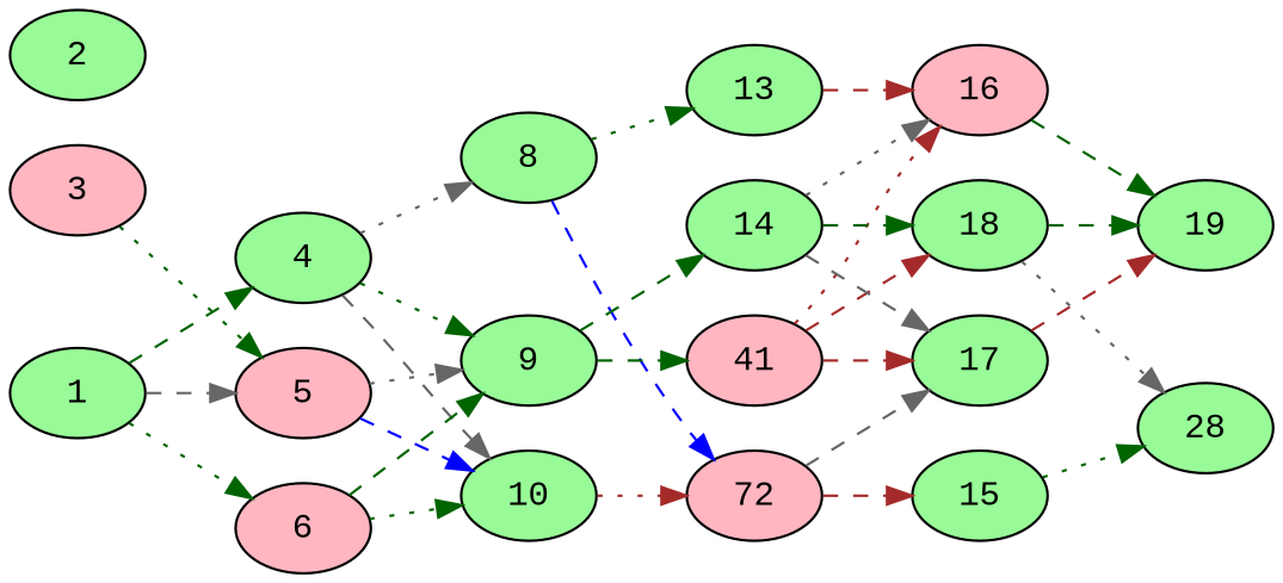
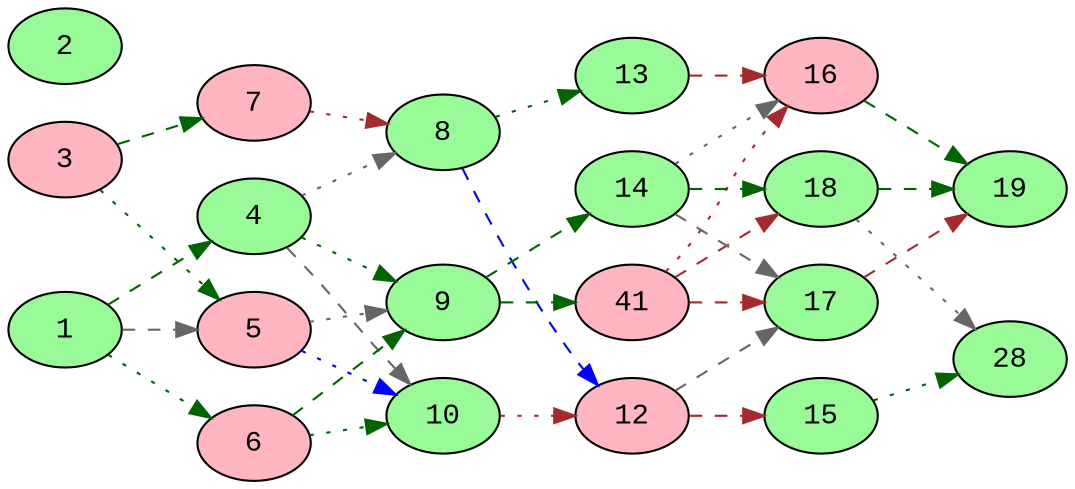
  digraph {
    fontname="Liberation Mono"
    rankdir=LR
    node [alpha=0.07 fillcolor=palegreen fontname="Liberation Mono" style=filled]
    edge [color=darkgreen fontname="Liberation Mono" style=dashed]
    1 [expect_size=41806848]
    4 [alpha=0.11 expect_size=46906368]
    5 [alpha=0.13 expect_size=40853504 fillcolor=lightpink]
    6 [alpha=0.00 expect_size=41866240 fillcolor=lightpink]
    8 [alpha=0.16 expect_size=34842624]
    9 [alpha=0.11 expect_size=24030208]
    10 [alpha=0.06 expect_size=28928000]
-   12 [alpha=0.08 expect_size=20897792 fillcolor=lightpink label=72]
+   12 [alpha=0.08 expect_size=20897792 fillcolor=lightpink]
    13 [alpha=0.04 expect_size=38414336]
    n10 [alpha=0.17 expect_size=51641344 fillcolor=lightpink label=41]
    14 [alpha=0.09 expect_size=35237888]
    2 [expect_size=27428864]
    3 [alpha=0.19 expect_size=39782400 fillcolor=lightpink]
+   7 [alpha=0.18 expect_size=44959744 fillcolor=lightpink]
    17 [alpha=0.12 expect_size=45558784]
    15 [alpha=0.17 expect_size=14532608]
    16 [alpha=0.04 expect_size=45033472 fillcolor=lightpink]
    18 [alpha=0.18 expect_size=40171520]
    19 [expect_size=31339520]
    n20 [alpha=0.15 expect_size=9935872 label=28]
    1 -> 4
    1 -> 5 [color=gray40]
    1 -> 6 [style=dotted]
    4 -> 8 [color=gray40 style=dotted]
    4 -> 9 [style=dotted]
    4 -> 10 [color=gray40]
    5 -> 9 [color=gray40 style=dotted]
-   5 -> 10 [color=blue]
+   5 -> 10 [color=blue style=dotted]
    6 -> 9
    6 -> 10 [style=dotted]
    8 -> 12 [color=blue]
    8 -> 13 [style=dotted]
    9 -> n10
    9 -> 14
    10 -> 12 [color=brown style=dotted]
    12 -> 17 [color=gray40]
    12 -> 15 [color=brown]
    13 -> 16 [color=brown]
    n10 -> 17 [color=brown]
    n10 -> 16 [color=brown style=dotted]
    n10 -> 18 [color=brown]
    14 -> 17 [color=gray40]
    14 -> 16 [color=gray40 style=dotted]
    14 -> 18
    3 -> 5 [style=dotted]
+   3 -> 7
+   7 -> 8 [color=brown style=dotted]
    17 -> 19 [color=brown]
    15 -> n20 [style=dotted]
    16 -> 19
    18 -> 19
    18 -> n20 [color=gray40 style=dotted]
  }
